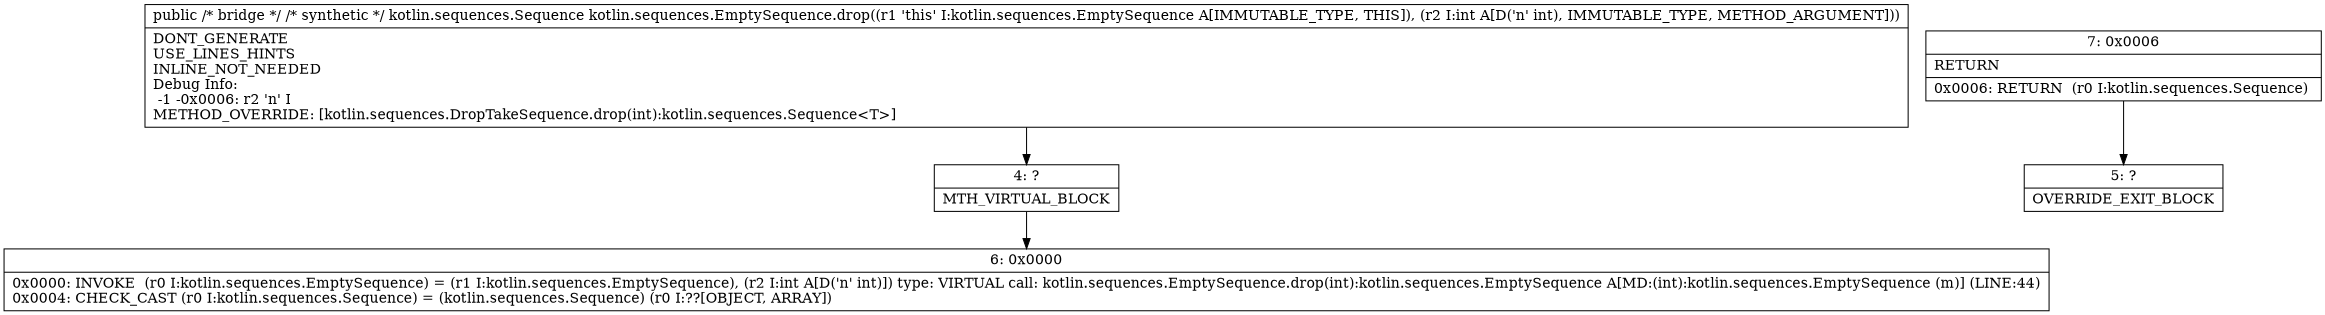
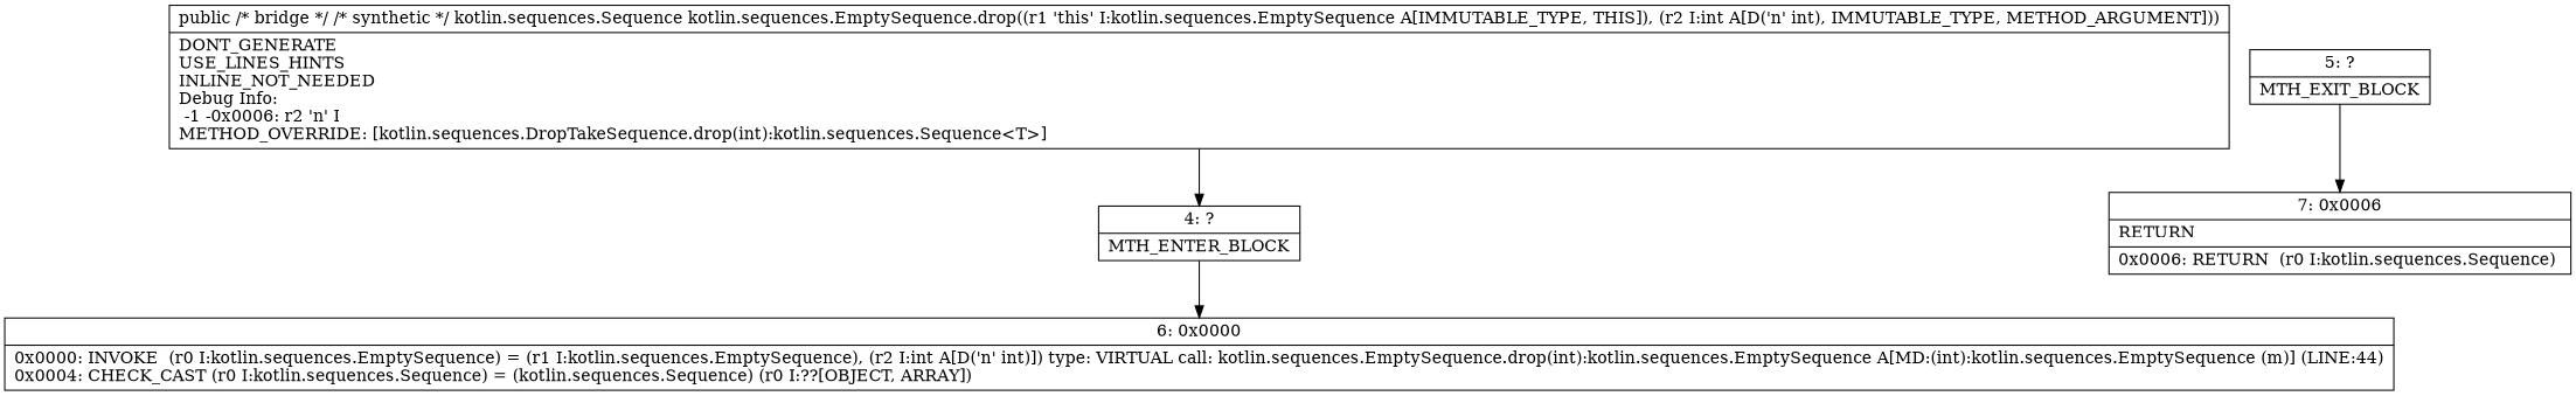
  digraph {
    node [shape=record]
-   n1 [label="{4\:\ ?|MTH_VIRTUAL_BLOCK\l}"]
+   n1 [label="{4\:\ ?|MTH_ENTER_BLOCK\l}"]
    n2 [label="{6\:\ 0x0000|0x0000: INVOKE  (r0 I:kotlin.sequences.EmptySequence) = (r1 I:kotlin.sequences.EmptySequence), (r2 I:int A[D('n' int)]) type: VIRTUAL call: kotlin.sequences.EmptySequence.drop(int):kotlin.sequences.EmptySequence A[MD:(int):kotlin.sequences.EmptySequence (m)] (LINE:44)\l0x0004: CHECK_CAST (r0 I:kotlin.sequences.Sequence) = (kotlin.sequences.Sequence) (r0 I:??[OBJECT, ARRAY]) \l}"]
    n3 [label="{7\:\ 0x0006|RETURN\l|0x0006: RETURN  (r0 I:kotlin.sequences.Sequence) \l}"]
-   n4 [label="{5\:\ ?|OVERRIDE_EXIT_BLOCK\l}"]
+   n4 [label="{5\:\ ?|MTH_EXIT_BLOCK\l}"]
    n5 [label="{public \/* bridge *\/ \/* synthetic *\/ kotlin.sequences.Sequence kotlin.sequences.EmptySequence.drop((r1 'this' I:kotlin.sequences.EmptySequence A[IMMUTABLE_TYPE, THIS]), (r2 I:int A[D('n' int), IMMUTABLE_TYPE, METHOD_ARGUMENT]))  | DONT_GENERATE\lUSE_LINES_HINTS\lINLINE_NOT_NEEDED\lDebug Info:\l  \-1 \-0x0006: r2 'n' I\lMETHOD_OVERRIDE: [kotlin.sequences.DropTakeSequence.drop(int):kotlin.sequences.Sequence\<T\>]\l}"]
    n1 -> n2
-   n3 -> n4
+   n4 -> n3
    n5 -> n1
  }
